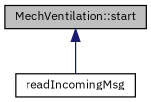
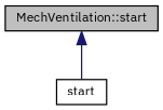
  digraph {
    rankdir=TB
    fontname="IBM Plex Sans"
    node [color=black fontname="IBM Plex Sans" fontsize=10 shape=record style=filled]
    n1 [fillcolor=grey75 fontcolor=black height=0.2 label="MechVentilation::start" width=0.4]
-   n2 [fillcolor=white height=0.2 label=readIncomingMsg width=0.4]
+   n2 [fillcolor=white height=0.2 label=start width=0.4]
    n1 -> n2 [color=midnightblue dir=back fontname="IBM Plex Sans" fontsize=10 labelfontname=Helvetica labelfontsize=10 style=solid]
  }
